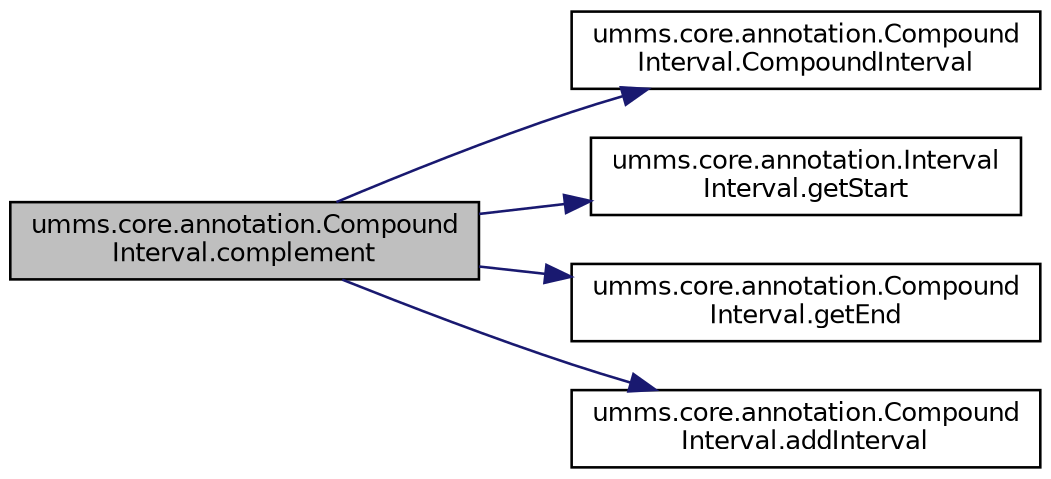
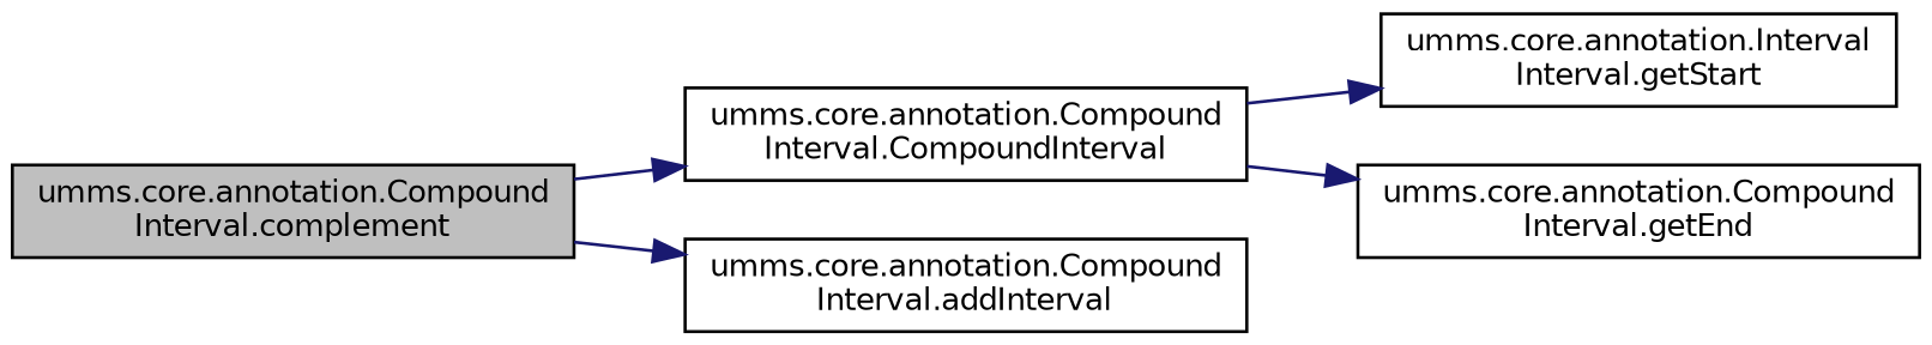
  digraph {
    rankdir=LR
    node [color=black fillcolor=white fontname=Helvetica fontsize=10 shape=record style=filled]
    edge [color=midnightblue fontname=Helvetica fontsize=10 labelfontname=Helvetica labelfontsize=10 style=solid]
    n1 [fillcolor=grey75 fontcolor=black height=0.2 label="umms.core.annotation.Compound\lInterval.complement" width=0.4]
    n2 [height=0.2 label="umms.core.annotation.Compound\lInterval.CompoundInterval" width=0.4]
    n3 [height=0.2 label="umms.core.annotation.Interval\lInterval.getStart" width=0.4]
    n4 [height=0.2 label="umms.core.annotation.Compound\lInterval.getEnd" width=0.4]
    n5 [height=0.2 label="umms.core.annotation.Compound\lInterval.addInterval" width=0.4]
    n1 -> n2
-   n1 -> n3
-   n1 -> n4
+   n2 -> n3
+   n2 -> n4
    n1 -> n5
  }
